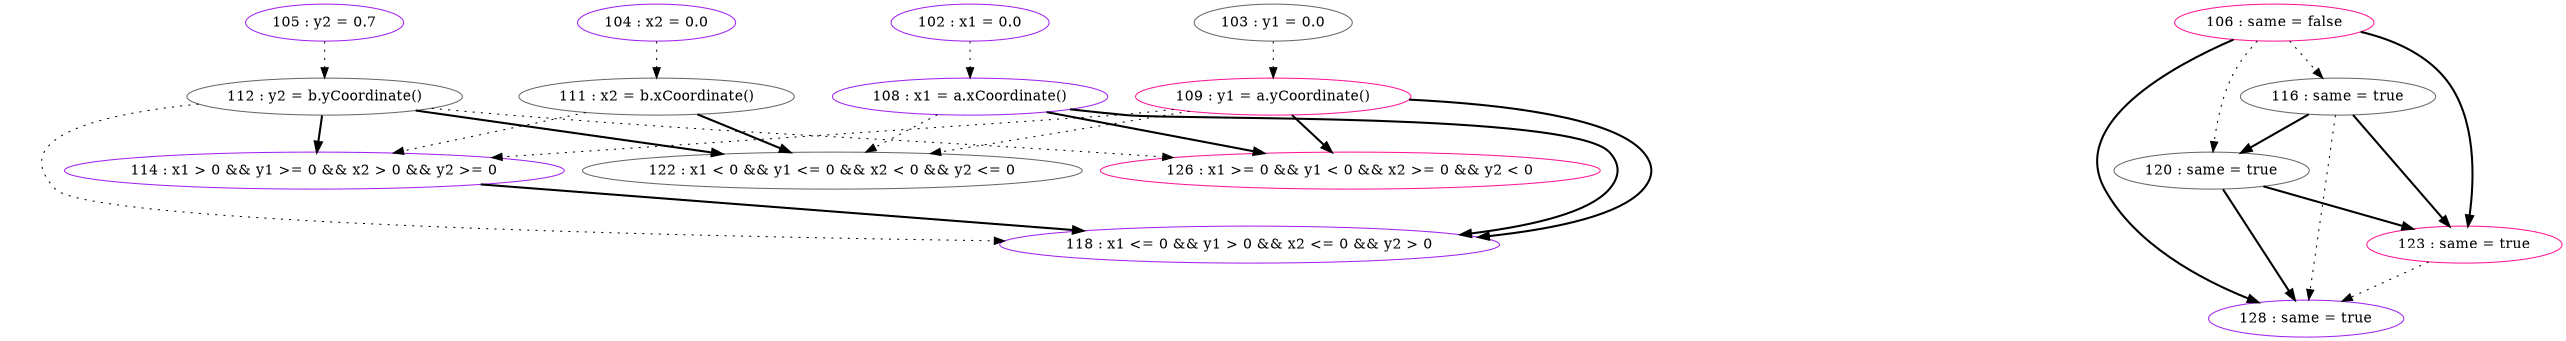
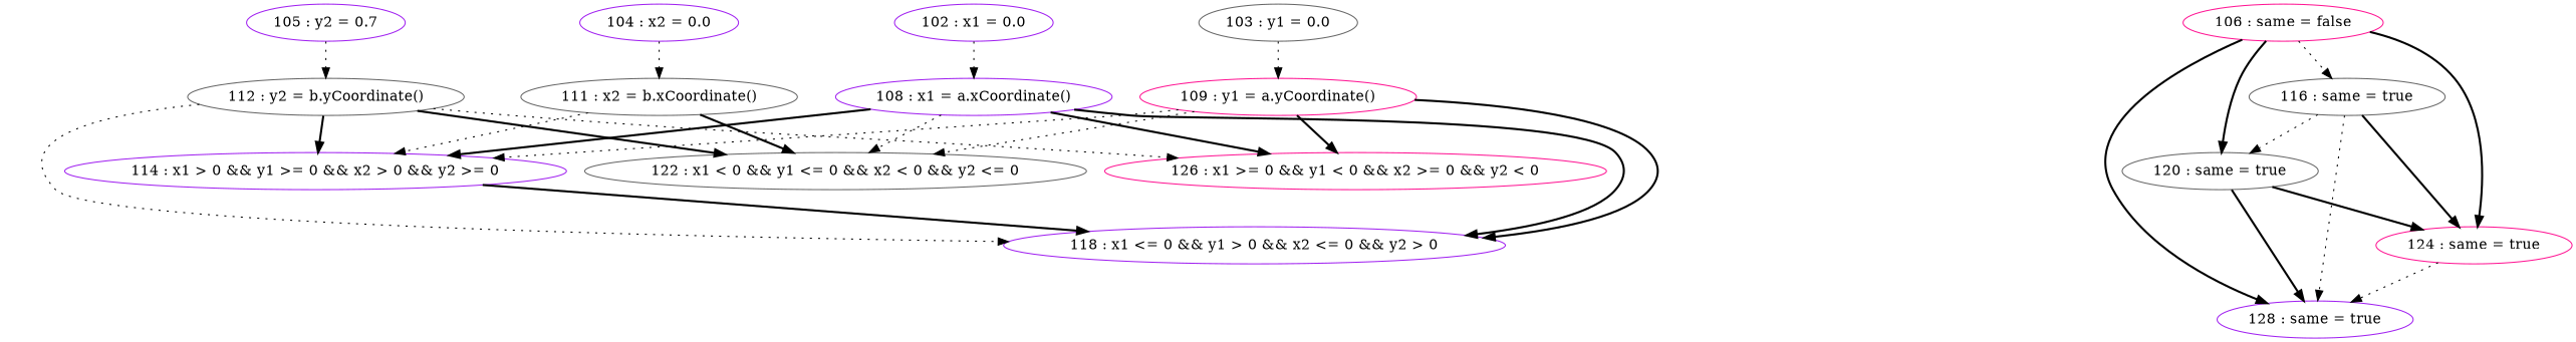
  digraph {
    node [color=purple]
    edge [style=bold]
    "102 : x1 = 0.0"
    "108 : x1 = a.xCoordinate()"
    "114 : x1 > 0 && y1 >= 0 && x2 > 0 && y2 >= 0"
    "118 : x1 <= 0 && y1 > 0 && x2 <= 0 && y2 > 0"
    "126 : x1 >= 0 && y1 < 0 && x2 >= 0 && y2 < 0" [color=deeppink]
    "122 : x1 < 0 && y1 <= 0 && x2 < 0 && y2 <= 0" [color=gray40]
    "103 : y1 = 0.0" [color=gray40]
    "109 : y1 = a.yCoordinate()" [color=deeppink]
    "111 : x2 = b.xCoordinate()" [color=gray40]
    "104 : x2 = 0.0"
    n11 [label="105 : y2 = 0.7"]
    "112 : y2 = b.yCoordinate()" [color=gray40]
    "106 : same = false" [color=deeppink]
    "116 : same = true" [color=gray40]
    "120 : same = true" [color=gray40]
    "128 : same = true"
-   "124 : same = true" [color=deeppink label="123 : same = true"]
+   "124 : same = true" [color=deeppink]
    "102 : x1 = 0.0" -> "108 : x1 = a.xCoordinate()" [style=dotted]
+   "108 : x1 = a.xCoordinate()" -> "114 : x1 > 0 && y1 >= 0 && x2 > 0 && y2 >= 0"
    "108 : x1 = a.xCoordinate()" -> "118 : x1 <= 0 && y1 > 0 && x2 <= 0 && y2 > 0"
    "108 : x1 = a.xCoordinate()" -> "126 : x1 >= 0 && y1 < 0 && x2 >= 0 && y2 < 0"
    "108 : x1 = a.xCoordinate()" -> "122 : x1 < 0 && y1 <= 0 && x2 < 0 && y2 <= 0" [style=dotted]
    "114 : x1 > 0 && y1 >= 0 && x2 > 0 && y2 >= 0" -> "118 : x1 <= 0 && y1 > 0 && x2 <= 0 && y2 > 0"
    "103 : y1 = 0.0" -> "109 : y1 = a.yCoordinate()" [style=dotted]
    "109 : y1 = a.yCoordinate()" -> "114 : x1 > 0 && y1 >= 0 && x2 > 0 && y2 >= 0" [style=dotted]
    "109 : y1 = a.yCoordinate()" -> "118 : x1 <= 0 && y1 > 0 && x2 <= 0 && y2 > 0"
    "109 : y1 = a.yCoordinate()" -> "126 : x1 >= 0 && y1 < 0 && x2 >= 0 && y2 < 0"
    "109 : y1 = a.yCoordinate()" -> "122 : x1 < 0 && y1 <= 0 && x2 < 0 && y2 <= 0" [style=dotted]
    "111 : x2 = b.xCoordinate()" -> "114 : x1 > 0 && y1 >= 0 && x2 > 0 && y2 >= 0" [style=dotted]
    "111 : x2 = b.xCoordinate()" -> "122 : x1 < 0 && y1 <= 0 && x2 < 0 && y2 <= 0"
    "104 : x2 = 0.0" -> "111 : x2 = b.xCoordinate()" [style=dotted]
    n11 -> "112 : y2 = b.yCoordinate()" [style=dotted]
    "112 : y2 = b.yCoordinate()" -> "114 : x1 > 0 && y1 >= 0 && x2 > 0 && y2 >= 0"
    "112 : y2 = b.yCoordinate()" -> "118 : x1 <= 0 && y1 > 0 && x2 <= 0 && y2 > 0" [style=dotted]
    "112 : y2 = b.yCoordinate()" -> "126 : x1 >= 0 && y1 < 0 && x2 >= 0 && y2 < 0" [style=dotted]
    "112 : y2 = b.yCoordinate()" -> "122 : x1 < 0 && y1 <= 0 && x2 < 0 && y2 <= 0"
    "106 : same = false" -> "116 : same = true" [style=dotted]
-   "106 : same = false" -> "120 : same = true" [style=dotted]
+   "106 : same = false" -> "120 : same = true"
    "106 : same = false" -> "128 : same = true"
    "106 : same = false" -> "124 : same = true"
-   "116 : same = true" -> "120 : same = true"
+   "116 : same = true" -> "120 : same = true" [style=dotted]
    "116 : same = true" -> "128 : same = true" [style=dotted]
    "116 : same = true" -> "124 : same = true"
    "120 : same = true" -> "128 : same = true"
    "120 : same = true" -> "124 : same = true"
    "124 : same = true" -> "128 : same = true" [style=dotted]
  }
